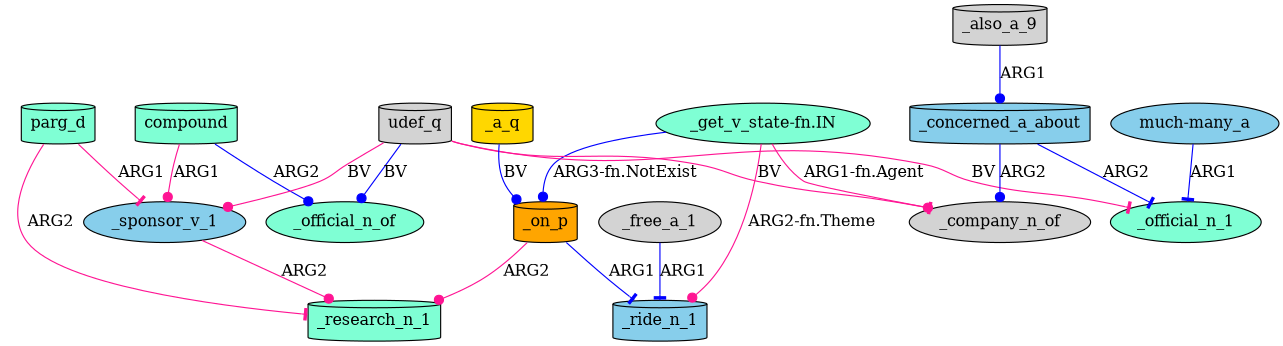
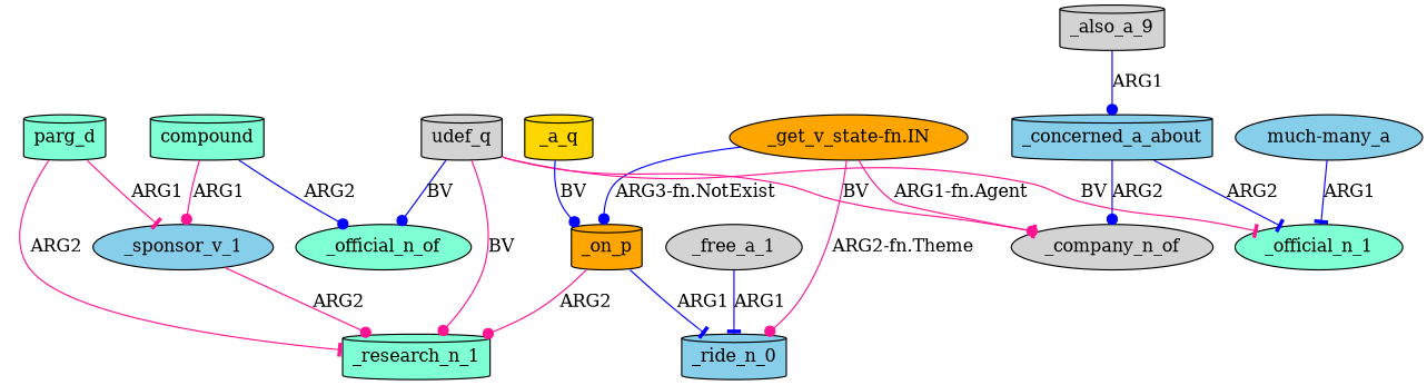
  digraph {
    node [fillcolor=aquamarine shape=cylinder style=filled]
    edge [arrowhead=dot color=deeppink]
    _sponsor_v_1 [fillcolor=skyblue shape=ellipse]
    _research_n_1
    _free_a_1 [fillcolor=lightgrey shape=ellipse]
-   _ride_n_1 [fillcolor=skyblue]
-   "_get_v_state-fn.IN" [shape=ellipse]
+   _ride_n_1 [fillcolor=skyblue label=_ride_n_0]
+   "_get_v_state-fn.IN" [fillcolor=orange shape=ellipse]
    _company_n_of [fillcolor=lightgrey shape=ellipse]
    _on_p [fillcolor=orange]
    compound
    n9 [label=_official_n_of shape=ellipse]
    udef_q [fillcolor=lightgrey]
    _official_n_1 [shape=ellipse]
    parg_d
    n13 [fillcolor=lightgrey label=_also_a_9]
    _concerned_a_about [fillcolor=skyblue]
    _a_q [fillcolor=gold]
    "much-many_a" [fillcolor=skyblue shape=ellipse]
    _sponsor_v_1 -> _research_n_1 [label=ARG2]
    _free_a_1 -> _ride_n_1 [arrowhead=tee color=blue label=ARG1]
    "_get_v_state-fn.IN" -> _ride_n_1 [label="ARG2-fn.Theme"]
    "_get_v_state-fn.IN" -> _company_n_of [arrowhead=tee label="ARG1-fn.Agent"]
    "_get_v_state-fn.IN" -> _on_p [color=blue label="ARG3-fn.NotExist"]
    _on_p -> _research_n_1 [label=ARG2]
    _on_p -> _ride_n_1 [arrowhead=tee color=blue label=ARG1]
    compound -> _sponsor_v_1 [label=ARG1]
    compound -> n9 [color=blue label=ARG2]
-   udef_q -> _sponsor_v_1 [label=BV]
+   udef_q -> _research_n_1 [label=BV]
    udef_q -> _company_n_of [label=BV]
    udef_q -> n9 [color=blue label=BV]
    udef_q -> _official_n_1 [arrowhead=tee label=BV]
    parg_d -> _sponsor_v_1 [arrowhead=tee label=ARG1]
    parg_d -> _research_n_1 [arrowhead=tee label=ARG2]
    n13 -> _concerned_a_about [color=blue label=ARG1]
    _concerned_a_about -> _company_n_of [color=blue label=ARG2]
    _concerned_a_about -> _official_n_1 [arrowhead=tee color=blue label=ARG2]
    _a_q -> _on_p [color=blue label=BV]
    "much-many_a" -> _official_n_1 [arrowhead=tee color=blue label=ARG1]
  }
